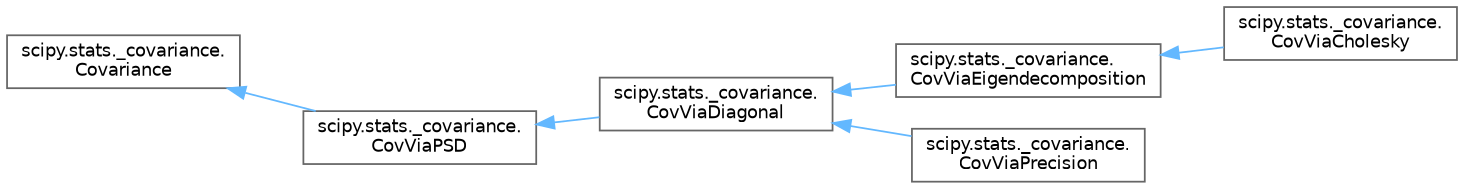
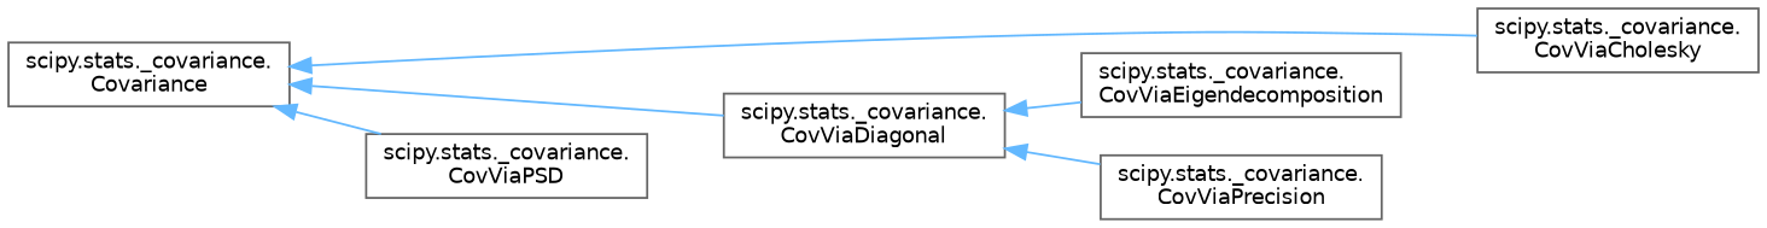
  digraph {
    rankdir=LR
    node [color=grey40 fillcolor=white fontname=Helvetica fontsize=10 shape=box style=filled]
    edge [color=steelblue1 dir=back fontname=Helvetica fontsize=10 labelfontname=Helvetica labelfontsize=10 style=solid]
    n1 [height=0.2 label="scipy.stats._covariance.\lCovariance" width=0.4]
    n2 [height=0.2 label="scipy.stats._covariance.\lCovViaCholesky" width=0.4]
    n3 [height=0.2 label="scipy.stats._covariance.\lCovViaDiagonal" width=0.4]
    n4 [height=0.2 label="scipy.stats._covariance.\lCovViaPSD" width=0.4]
    n5 [height=0.2 label="scipy.stats._covariance.\lCovViaEigendecomposition" width=0.4]
    n6 [height=0.2 label="scipy.stats._covariance.\lCovViaPrecision" width=0.4]
-   n5 -> n2
-   n4 -> n3
+   n1 -> n2
+   n1 -> n3
    n1 -> n4
    n3 -> n5
    n3 -> n6
  }
